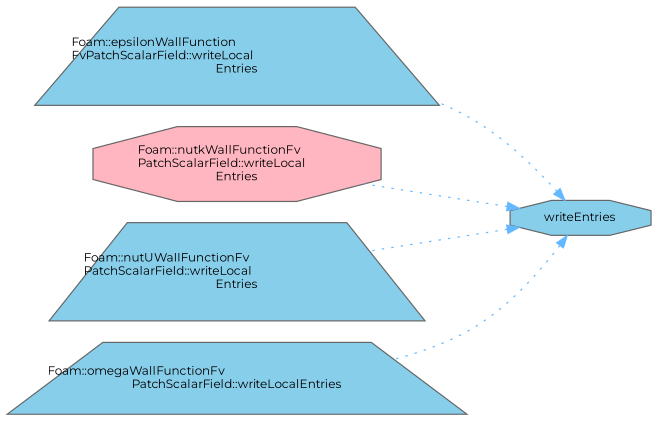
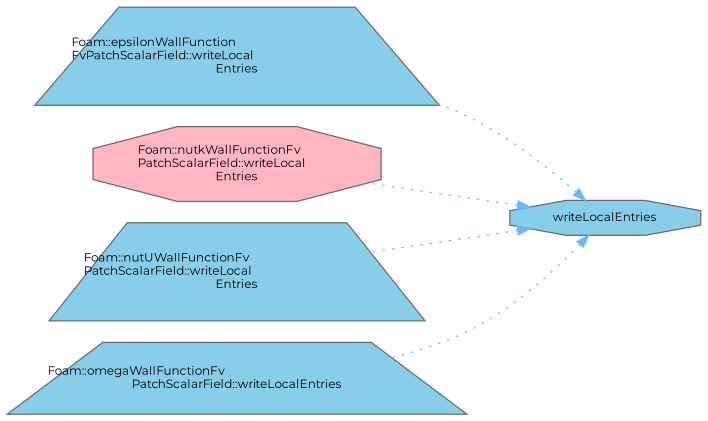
  digraph {
    rankdir=RL
    fontname=Montserrat
    node [color=grey40 fillcolor=skyblue fontname=Montserrat fontsize=10 shape=trapezium style=filled]
    edge [color=steelblue1 dir=back fontname=Montserrat fontsize=10 labelfontname=Helvetica labelfontsize=10 style=dotted]
-   n1 [color=gray40 fontcolor=black height=0.2 label=writeEntries shape=octagon width=0.4]
+   n1 [color=gray40 fontcolor=black height=0.2 label=writeLocalEntries shape=octagon width=0.4]
    n2 [height=0.2 label="Foam::epsilonWallFunction\lFvPatchScalarField::writeLocal\lEntries" width=0.4]
    n3 [fillcolor=lightpink height=0.2 label="Foam::nutkWallFunctionFv\lPatchScalarField::writeLocal\lEntries" shape=octagon width=0.4]
    n4 [height=0.2 label="Foam::nutUWallFunctionFv\lPatchScalarField::writeLocal\lEntries" width=0.4]
    n5 [height=0.2 label="Foam::omegaWallFunctionFv\lPatchScalarField::writeLocalEntries" width=0.4]
    n1 -> n2
    n1 -> n3
    n1 -> n4
    n1 -> n5
  }
